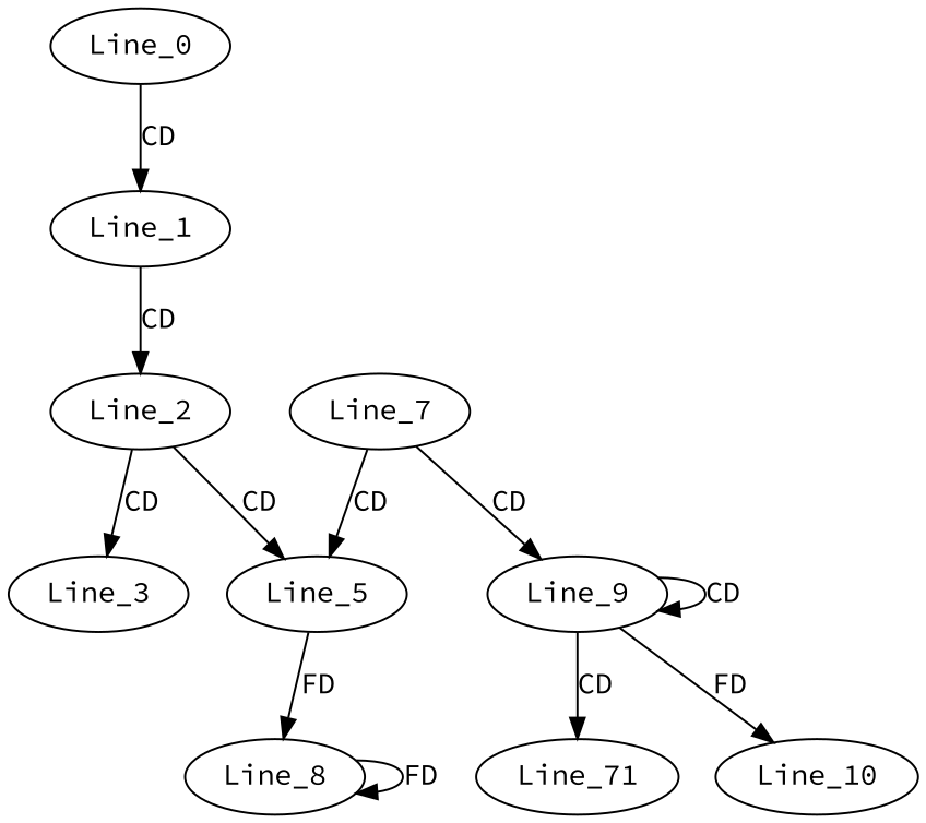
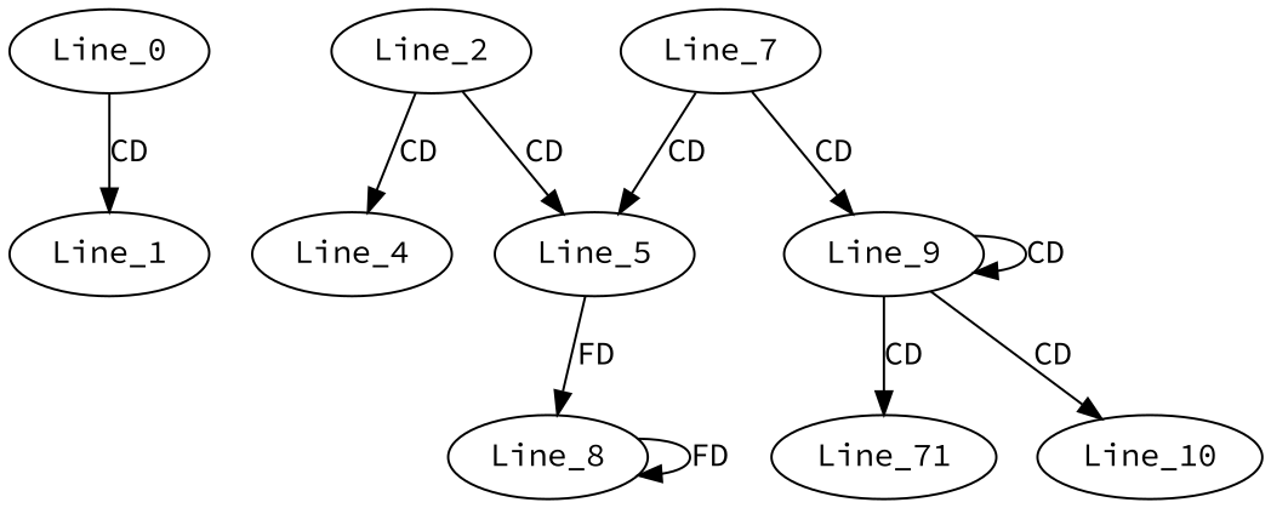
  digraph {
    fontname="Source Code Pro"
    node [fontname="Source Code Pro"]
    edge [fontname="Source Code Pro"]
    Line_0
    Line_1
    Line_2
-   Line_4 [label=Line_3]
+   Line_4
    Line_5
    Line_8
    Line_7
    Line_9
    n9 [label=Line_71]
    n10 [label=Line_10]
    Line_0 -> Line_1 [label=CD]
-   Line_1 -> Line_2 [label=CD]
    Line_2 -> Line_4 [label=CD]
    Line_2 -> Line_5 [label=CD]
    Line_5 -> Line_8 [label=FD]
    Line_8 -> Line_8 [label=FD]
    Line_7 -> Line_5 [label=CD]
    Line_7 -> Line_9 [label=CD]
    Line_9 -> Line_9 [label=CD]
    Line_9 -> n9 [label=CD]
-   Line_9 -> n10 [label=FD]
+   Line_9 -> n10 [label=CD]
  }
